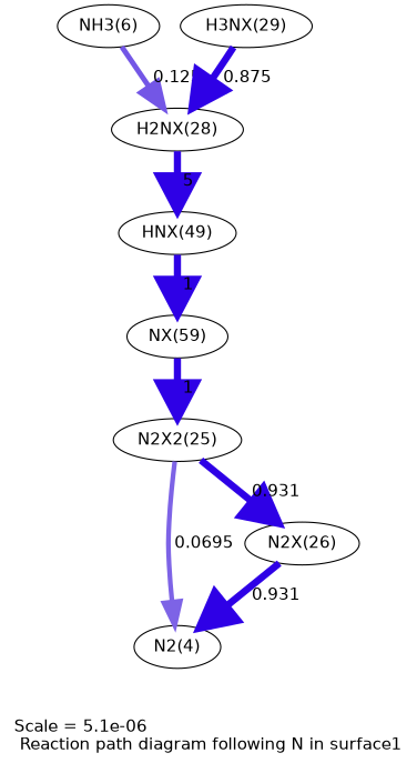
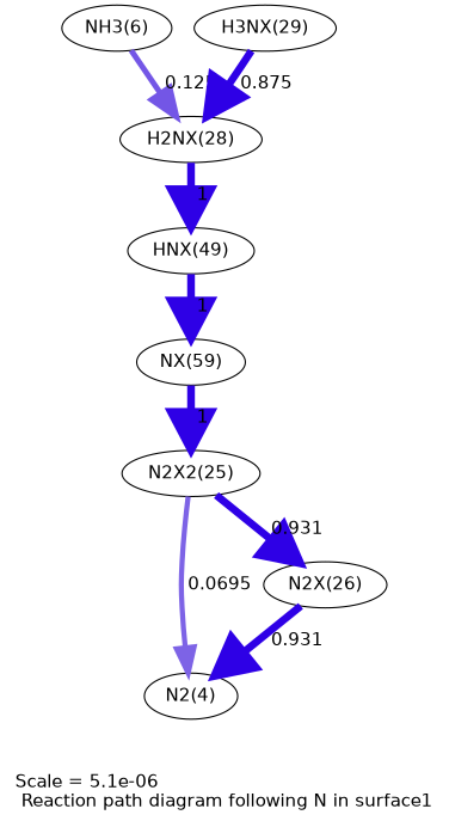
  digraph {
    fontname=Helvetica
    label="Scale = 5.1e-06\l Reaction path diagram following N in surface1"
    node [fontname=Helvetica]
    edge [arrowsize=3 color="0.7, 1.5, 0.9" fontname=Helvetica penwidth=6]
    n1 [label="NH3(6)"]
    n2 [label="H2NX(28)"]
    n3 [label="HNX(49)"]
    n4 [label="H3NX(29)"]
    n5 [label="NX(59)"]
    n6 [label="N2X2(25)"]
    n7 [label="N2(4)"]
    n8 [label="N2X(26)"]
    n1 -> n2 [arrowsize=2.21 color="0.7, 0.625, 0.9" label=" 0.125" penwidth=4.43]
-   n2 -> n3 [label=" 5"]
+   n2 -> n3 [label=" 1"]
    n3 -> n5 [label=" 1"]
    n4 -> n2 [arrowsize=2.95 color="0.7, 1.38, 0.9" label=" 0.875" penwidth=5.9]
    n5 -> n6 [label=" 1"]
    n6 -> n7 [arrowsize=1.99 color="0.7, 0.569, 0.9" label=" 0.0695" penwidth=3.99]
    n6 -> n8 [arrowsize=2.97 color="0.7, 1.43, 0.9" label=" 0.931" penwidth=5.95]
    n8 -> n7 [arrowsize=2.97 color="0.7, 1.43, 0.9" label=" 0.931" penwidth=5.95]
  }
